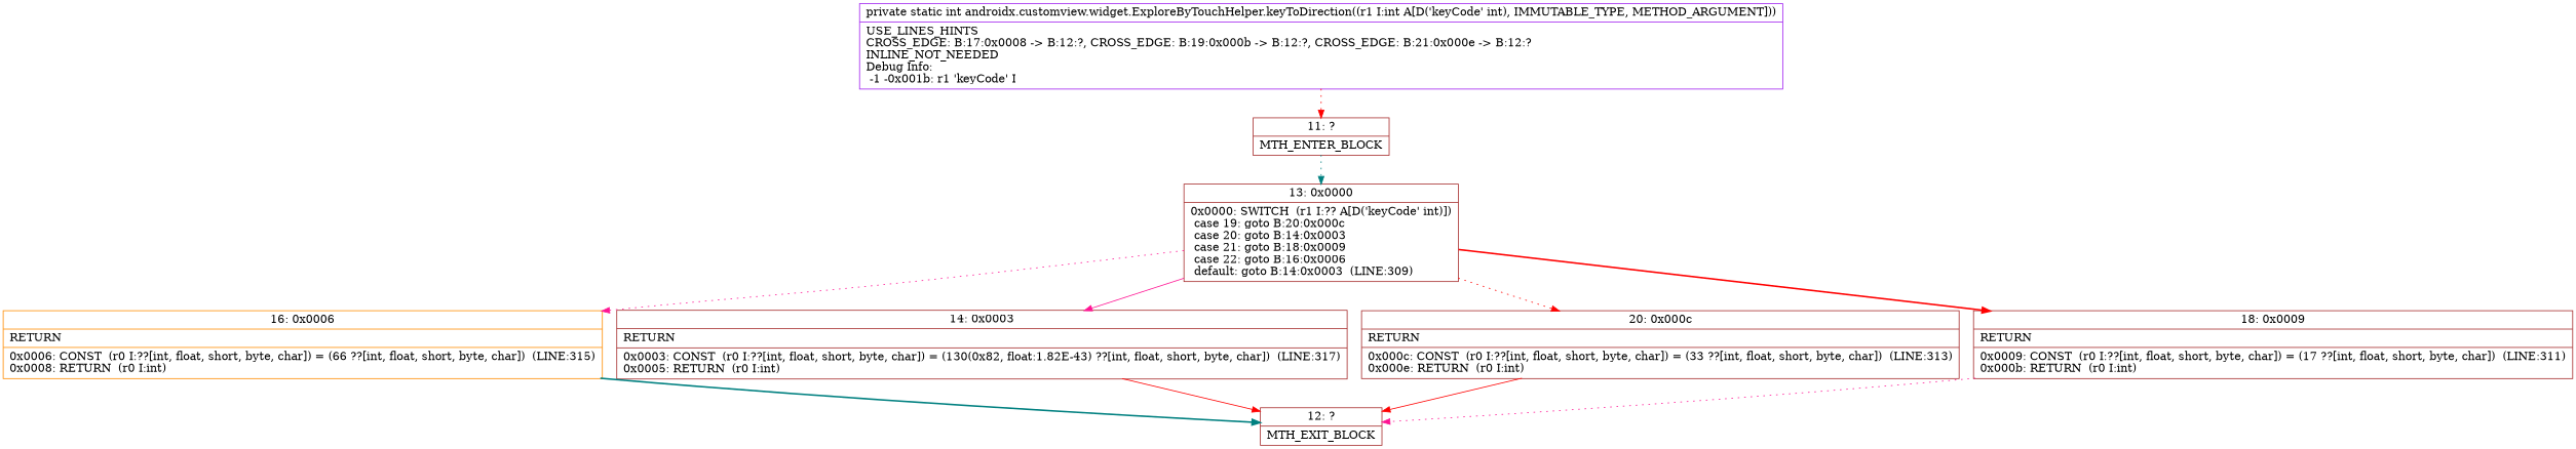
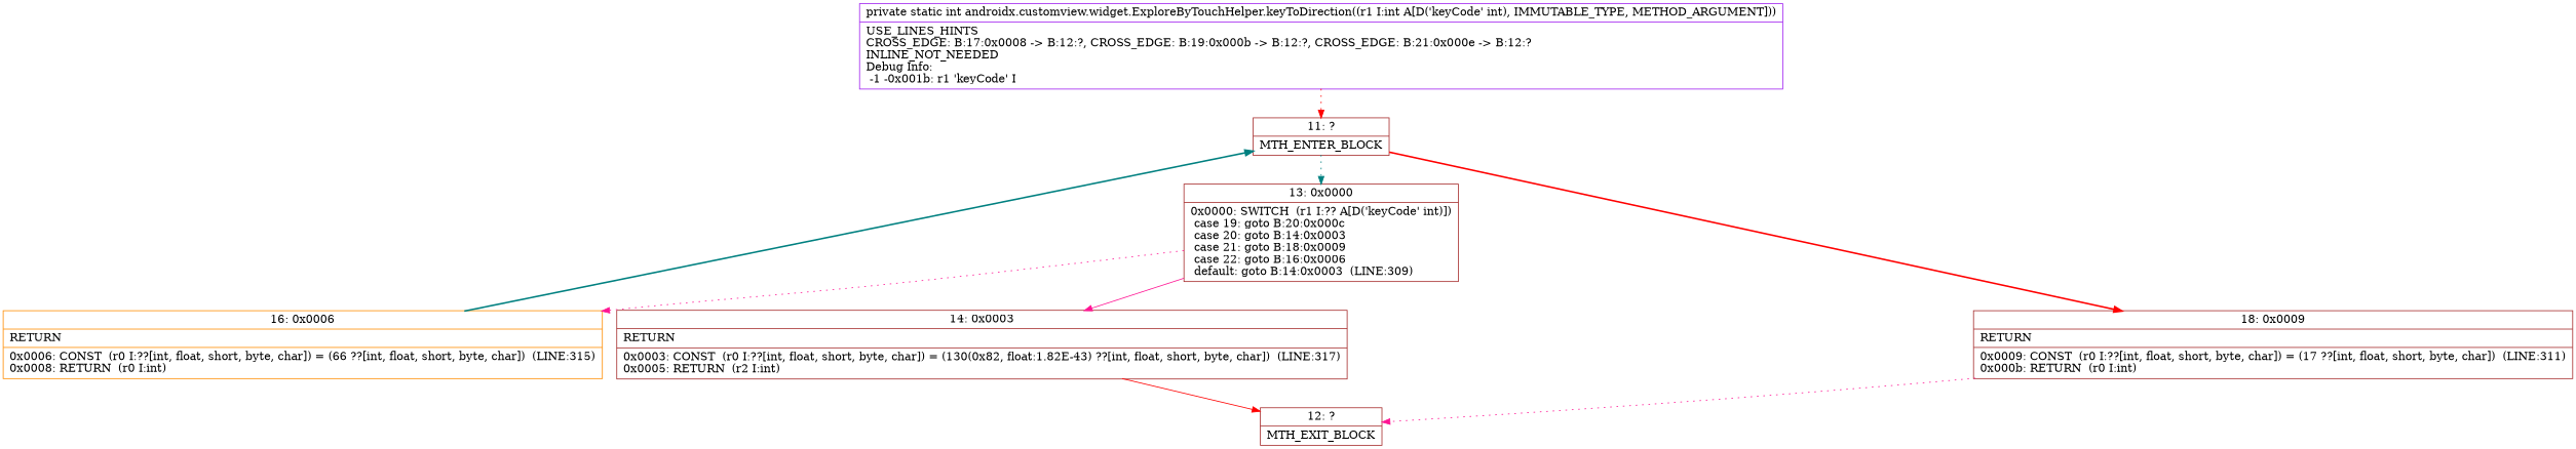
  digraph {
    node [color=brown shape=record]
    edge [color=red style=dotted]
    n1 [label="{11\:\ ?|MTH_ENTER_BLOCK\l}"]
    n2 [label="{13\:\ 0x0000|0x0000: SWITCH  (r1 I:?? A[D('keyCode' int)])\l case 19: goto B:20:0x000c\l case 20: goto B:14:0x0003\l case 21: goto B:18:0x0009\l case 22: goto B:16:0x0006\l default: goto B:14:0x0003  (LINE:309)\l}"]
-   n3 [label="{14\:\ 0x0003|RETURN\l|0x0003: CONST  (r0 I:??[int, float, short, byte, char]) = (130(0x82, float:1.82E\-43) ??[int, float, short, byte, char])  (LINE:317)\l0x0005: RETURN  (r0 I:int) \l}"]
+   n3 [label="{14\:\ 0x0003|RETURN\l|0x0003: CONST  (r0 I:??[int, float, short, byte, char]) = (130(0x82, float:1.82E\-43) ??[int, float, short, byte, char])  (LINE:317)\l0x0005: RETURN  (r2 I:int) \l}"]
    n4 [color=darkorange label="{16\:\ 0x0006|RETURN\l|0x0006: CONST  (r0 I:??[int, float, short, byte, char]) = (66 ??[int, float, short, byte, char])  (LINE:315)\l0x0008: RETURN  (r0 I:int) \l}"]
    n5 [label="{18\:\ 0x0009|RETURN\l|0x0009: CONST  (r0 I:??[int, float, short, byte, char]) = (17 ??[int, float, short, byte, char])  (LINE:311)\l0x000b: RETURN  (r0 I:int) \l}"]
-   n6 [label="{20\:\ 0x000c|RETURN\l|0x000c: CONST  (r0 I:??[int, float, short, byte, char]) = (33 ??[int, float, short, byte, char])  (LINE:313)\l0x000e: RETURN  (r0 I:int) \l}"]
    n7 [label="{12\:\ ?|MTH_EXIT_BLOCK\l}"]
    n8 [color=purple label="{private static int androidx.customview.widget.ExploreByTouchHelper.keyToDirection((r1 I:int A[D('keyCode' int), IMMUTABLE_TYPE, METHOD_ARGUMENT]))  | USE_LINES_HINTS\lCROSS_EDGE: B:17:0x0008 \-\> B:12:?, CROSS_EDGE: B:19:0x000b \-\> B:12:?, CROSS_EDGE: B:21:0x000e \-\> B:12:?\lINLINE_NOT_NEEDED\lDebug Info:\l  \-1 \-0x001b: r1 'keyCode' I\l}"]
    n1 -> n2 [color=teal]
    n2 -> n3 [color=deeppink style=solid]
    n2 -> n4 [color=deeppink]
-   n2 -> n5 [style=bold]
-   n2 -> n6
+   n1 -> n5 [style=bold]
    n3 -> n7 [style=solid]
-   n4 -> n7 [color=teal style=bold]
+   n4 -> n1 [color=teal style=bold]
    n5 -> n7 [color=deeppink]
-   n6 -> n7 [style=solid]
    n8 -> n1
  }
